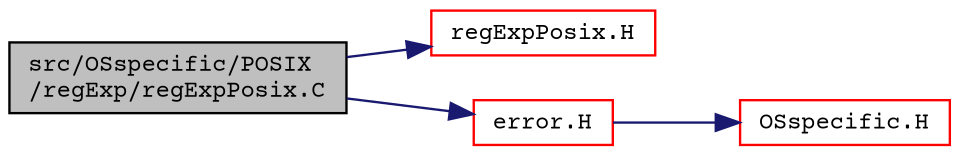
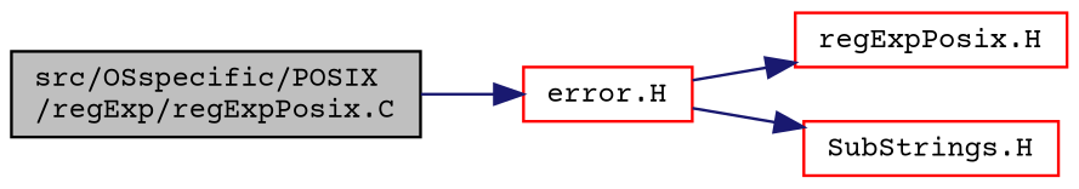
  digraph {
    fontname="Courier Prime"
    rankdir=LR
    node [color=red fontname="Courier Prime" fontsize=10 shape=record]
    edge [color=midnightblue fontname="Courier Prime" fontsize=10 labelfontname=Helvetica labelfontsize=10 style=solid]
    n1 [color=black fillcolor=grey75 fontcolor=black height=0.2 label="src/OSspecific/POSIX\l/regExp/regExpPosix.C" style=filled width=0.4]
    n2 [height=0.2 label="regExpPosix.H" width=0.4]
    n3 [height=0.2 label="error.H" width=0.4]
-   n4 [height=0.2 label="OSspecific.H" width=0.4]
-   n1 -> n2
+   n4 [height=0.2 label="SubStrings.H" width=0.4]
+   n3 -> n2
    n1 -> n3
    n3 -> n4
  }
